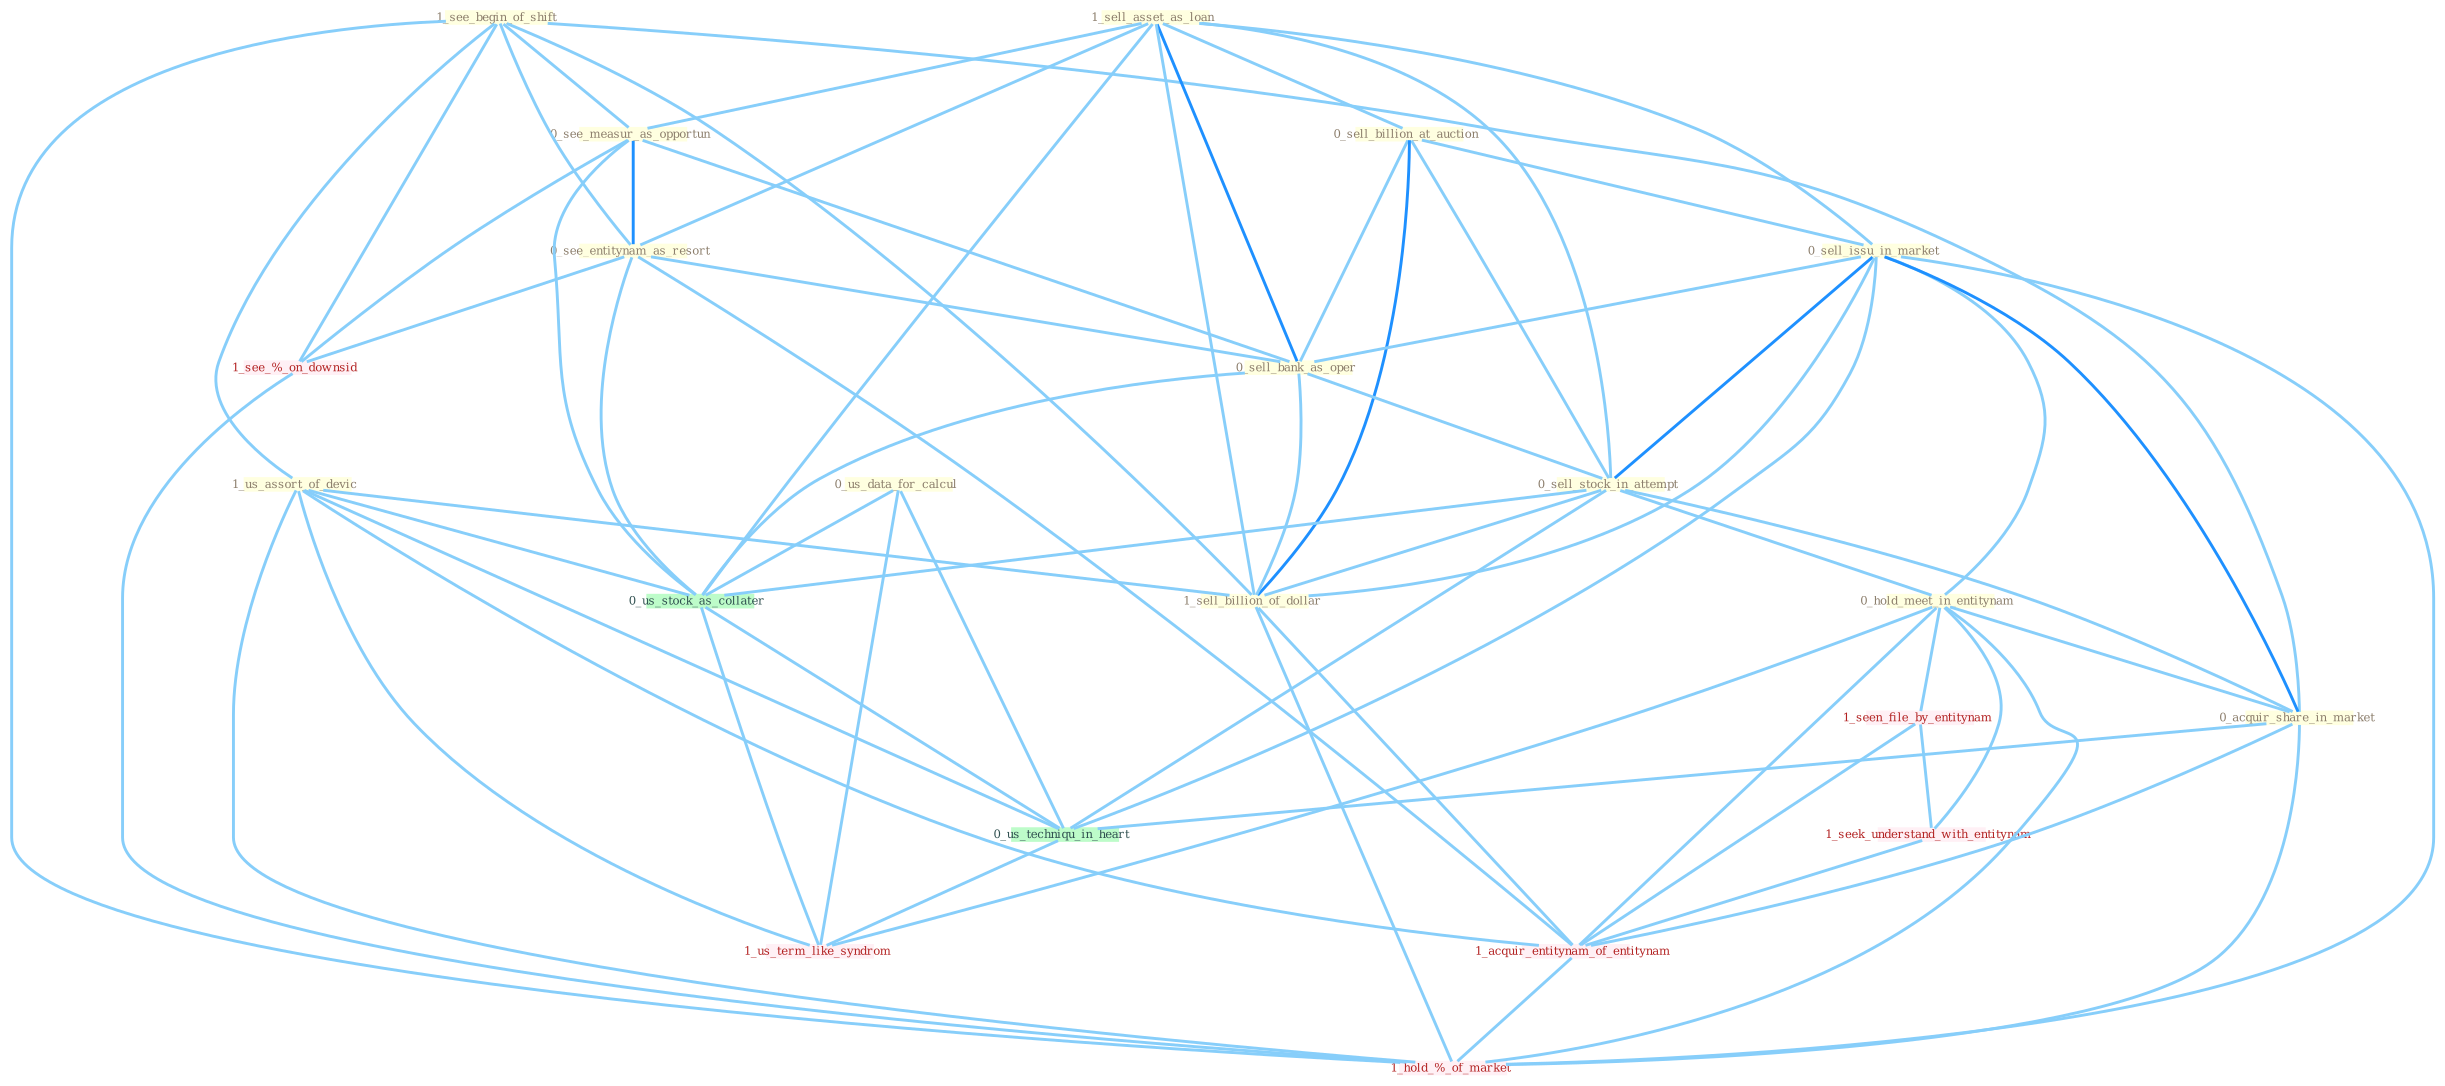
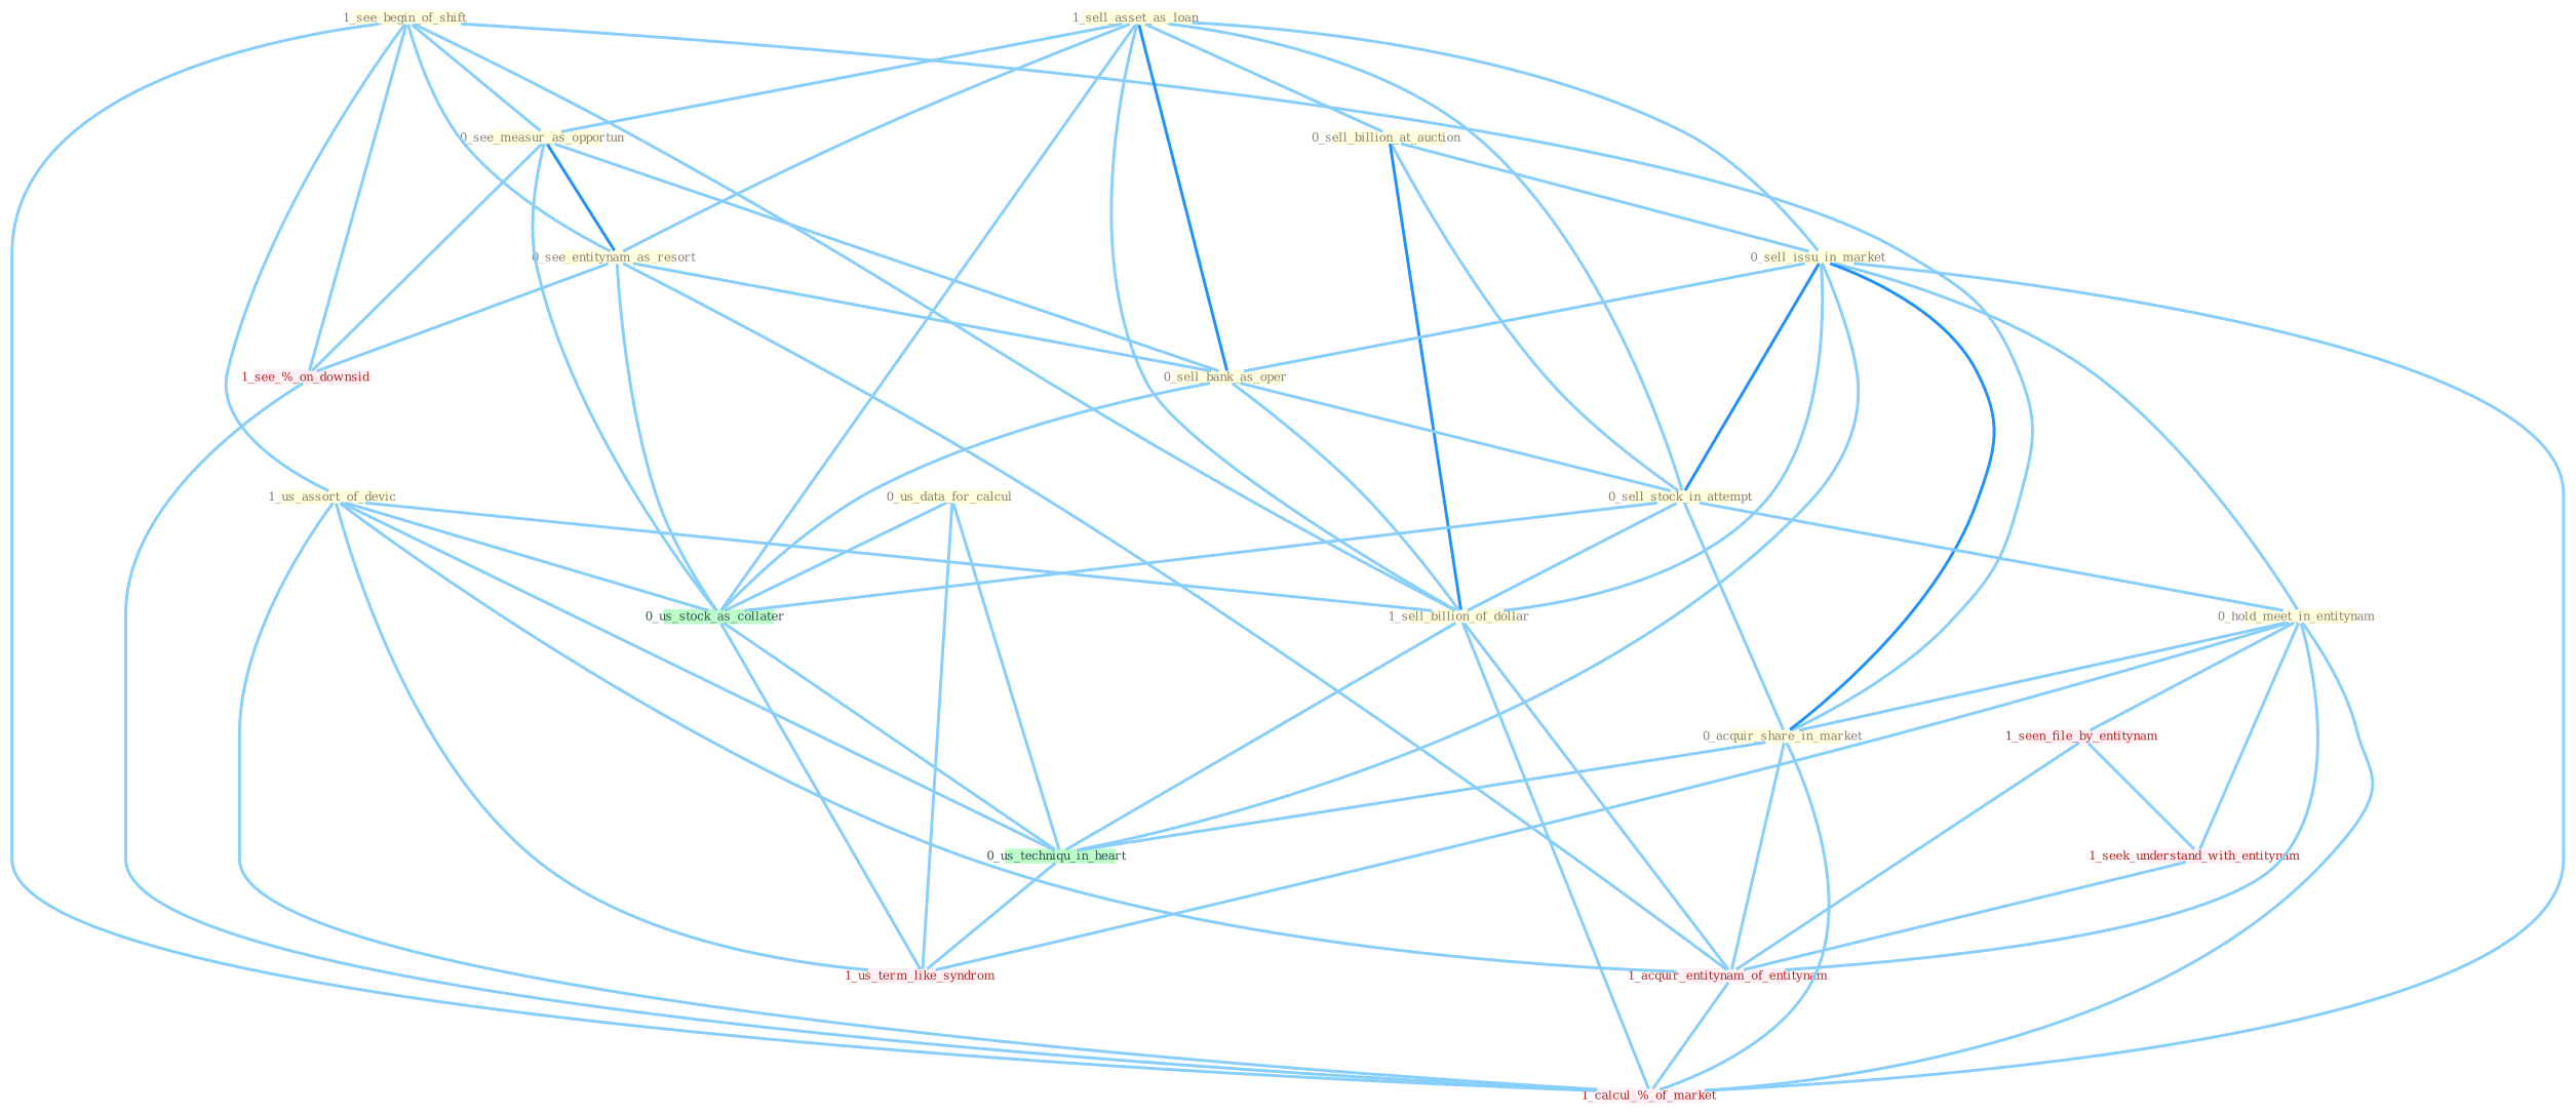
  graph {
    node [color="#ffffe0" fixedsize=true fontcolor="#8b7d6b" fontsize=4 shape=polygon style=filled]
    edge [color="#87cefa" w=1]
    "1_see_begin_of_shift " [height=.06 width=.5]
    "1_sell_asset_as_loan " [height=.06 width=.5]
    "0_sell_billion_at_auction " [height=.06 width=.5]
    "0_see_measur_as_opportun " [height=.06 width=.5]
    "0_see_entitynam_as_resort " [height=.06 width=.5]
    "1_us_assort_of_devic " [height=.06 width=.5]
    "0_us_data_for_calcul " [height=.06 width=.5]
    "0_sell_issu_in_market " [height=.06 width=.5]
    "0_sell_bank_as_oper " [height=.06 width=.5]
    "0_sell_stock_in_attempt " [height=.06 width=.5]
    "1_sell_billion_of_dollar " [height=.06 width=.5]
    "0_hold_meet_in_entitynam " [height=.06 width=.5]
    "0_acquir_share_in_market " [height=.06 width=.5]
    "1_seen_file_by_entitynam " [color="#fff0f5" fontcolor="#b22222" height=.06 width=.5]
    "1_seek_understand_with_entitynam " [color="#fff0f5" fontcolor="#b22222" height=.06 width=.5]
    "1_acquir_entitynam_of_entitynam " [color="#fff0f5" fontcolor="#b22222" height=.06 width=.5]
    "1_see_%_on_downsid " [color="#fff0f5" fontcolor="#b22222" height=.06 width=.5]
    "1_us_term_like_syndrom " [color="#fff0f5" fontcolor="#b22222" height=.06 width=.5]
-   "1_hold_%_of_market " [color="#fff0f5" fontcolor="#b22222" height=.06 width=.5]
+   "1_hold_%_of_market " [color="#fff0f5" fontcolor="#b22222" height=.06 width=.5 label="1_calcul_%_of_market"]
    "0_us_stock_as_collater " [color="#BDFCC9" fontcolor="#2f4f4f" height=.06 width=.5]
    "0_us_techniqu_in_heart " [color="#BDFCC9" fontcolor="#2f4f4f" height=.06 width=.5]
    subgraph sub_1 {
      "1_see_begin_of_shift "
      "1_sell_asset_as_loan "
      "0_sell_billion_at_auction "
      "0_see_measur_as_opportun "
      "0_see_entitynam_as_resort "
      "1_us_assort_of_devic "
      "0_us_data_for_calcul "
      "0_sell_issu_in_market "
      "0_sell_bank_as_oper "
      "0_sell_stock_in_attempt "
      "1_sell_billion_of_dollar "
      "0_hold_meet_in_entitynam "
      "0_acquir_share_in_market "
    }
    subgraph sub_2 {
      "1_seen_file_by_entitynam "
      "1_seek_understand_with_entitynam "
      "1_acquir_entitynam_of_entitynam "
      "1_see_%_on_downsid "
      "1_us_term_like_syndrom "
      "1_hold_%_of_market "
    }
    "1_see_begin_of_shift " -- "0_see_measur_as_opportun "
    "1_see_begin_of_shift " -- "0_see_entitynam_as_resort "
    "1_see_begin_of_shift " -- "1_us_assort_of_devic "
    "1_see_begin_of_shift " -- "1_sell_billion_of_dollar "
    "1_see_begin_of_shift " -- "0_acquir_share_in_market "
    "1_see_begin_of_shift " -- "1_see_%_on_downsid "
    "1_see_begin_of_shift " -- "1_hold_%_of_market "
    "1_sell_asset_as_loan " -- "0_sell_billion_at_auction "
    "1_sell_asset_as_loan " -- "0_see_measur_as_opportun "
    "1_sell_asset_as_loan " -- "0_see_entitynam_as_resort "
    "1_sell_asset_as_loan " -- "0_sell_issu_in_market "
    "1_sell_asset_as_loan " -- "0_sell_bank_as_oper " [color="#1e90ff" w=2]
    "1_sell_asset_as_loan " -- "0_sell_stock_in_attempt "
    "1_sell_asset_as_loan " -- "1_sell_billion_of_dollar "
    "1_sell_asset_as_loan " -- "0_us_stock_as_collater "
    "0_sell_billion_at_auction " -- "0_sell_issu_in_market "
-   "0_sell_billion_at_auction " -- "0_sell_bank_as_oper "
    "0_sell_billion_at_auction " -- "0_sell_stock_in_attempt "
    "0_sell_billion_at_auction " -- "1_sell_billion_of_dollar " [color="#1e90ff" w=2]
    "0_see_measur_as_opportun " -- "0_see_entitynam_as_resort " [color="#1e90ff" w=2]
    "0_see_measur_as_opportun " -- "0_sell_bank_as_oper "
    "0_see_measur_as_opportun " -- "1_see_%_on_downsid "
    "0_see_measur_as_opportun " -- "0_us_stock_as_collater "
    "0_see_entitynam_as_resort " -- "0_sell_bank_as_oper "
    "0_see_entitynam_as_resort " -- "1_acquir_entitynam_of_entitynam "
    "0_see_entitynam_as_resort " -- "1_see_%_on_downsid "
    "0_see_entitynam_as_resort " -- "0_us_stock_as_collater "
    "1_us_assort_of_devic " -- "1_sell_billion_of_dollar "
    "1_us_assort_of_devic " -- "1_acquir_entitynam_of_entitynam "
    "1_us_assort_of_devic " -- "1_us_term_like_syndrom "
    "1_us_assort_of_devic " -- "1_hold_%_of_market "
    "1_us_assort_of_devic " -- "0_us_stock_as_collater "
    "1_us_assort_of_devic " -- "0_us_techniqu_in_heart "
    "0_us_data_for_calcul " -- "1_us_term_like_syndrom "
    "0_us_data_for_calcul " -- "0_us_stock_as_collater "
    "0_us_data_for_calcul " -- "0_us_techniqu_in_heart "
    "0_sell_issu_in_market " -- "0_sell_bank_as_oper "
    "0_sell_issu_in_market " -- "0_sell_stock_in_attempt " [color="#1e90ff" w=2]
    "0_sell_issu_in_market " -- "1_sell_billion_of_dollar "
    "0_sell_issu_in_market " -- "0_hold_meet_in_entitynam "
    "0_sell_issu_in_market " -- "0_acquir_share_in_market " [color="#1e90ff" w=2]
    "0_sell_issu_in_market " -- "1_hold_%_of_market "
    "0_sell_issu_in_market " -- "0_us_techniqu_in_heart "
    "0_sell_bank_as_oper " -- "0_sell_stock_in_attempt "
    "0_sell_bank_as_oper " -- "1_sell_billion_of_dollar "
    "0_sell_bank_as_oper " -- "0_us_stock_as_collater "
    "0_sell_stock_in_attempt " -- "1_sell_billion_of_dollar "
    "0_sell_stock_in_attempt " -- "0_hold_meet_in_entitynam "
    "0_sell_stock_in_attempt " -- "0_acquir_share_in_market "
    "0_sell_stock_in_attempt " -- "0_us_stock_as_collater "
-   "0_sell_stock_in_attempt " -- "0_us_techniqu_in_heart "
+   "1_sell_billion_of_dollar " -- "0_us_techniqu_in_heart "
    "1_sell_billion_of_dollar " -- "1_acquir_entitynam_of_entitynam "
    "1_sell_billion_of_dollar " -- "1_hold_%_of_market "
    "0_hold_meet_in_entitynam " -- "0_acquir_share_in_market "
    "0_hold_meet_in_entitynam " -- "1_seen_file_by_entitynam "
    "0_hold_meet_in_entitynam " -- "1_seek_understand_with_entitynam "
    "0_hold_meet_in_entitynam " -- "1_acquir_entitynam_of_entitynam "
    "0_hold_meet_in_entitynam " -- "1_us_term_like_syndrom "
    "0_hold_meet_in_entitynam " -- "1_hold_%_of_market "
    "0_acquir_share_in_market " -- "1_acquir_entitynam_of_entitynam "
    "0_acquir_share_in_market " -- "1_hold_%_of_market "
    "0_acquir_share_in_market " -- "0_us_techniqu_in_heart "
    "1_seen_file_by_entitynam " -- "1_seek_understand_with_entitynam "
    "1_seen_file_by_entitynam " -- "1_acquir_entitynam_of_entitynam "
    "1_seek_understand_with_entitynam " -- "1_acquir_entitynam_of_entitynam "
    "1_acquir_entitynam_of_entitynam " -- "1_hold_%_of_market "
    "1_see_%_on_downsid " -- "1_hold_%_of_market "
    "0_us_stock_as_collater " -- "1_us_term_like_syndrom "
    "0_us_stock_as_collater " -- "0_us_techniqu_in_heart "
    "0_us_techniqu_in_heart " -- "1_us_term_like_syndrom "
  }
